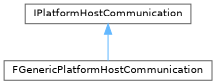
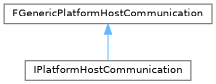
  digraph {
    rankdir=TB
    node [color=grey40 fillcolor=white fontname=Helvetica fontsize=10 shape=box style=filled]
    n1 [height=0.2 label=IPlatformHostCommunication width=0.4]
    n2 [height=0.2 label=FGenericPlatformHostCommunication width=0.4]
-   n1 -> n2 [color=steelblue1 dir=back fontname=Helvetica fontsize=10 labelfontname=Helvetica labelfontsize=10 style=solid]
+   n2 -> n1 [color=steelblue1 dir=back fontname=Helvetica fontsize=10 labelfontname=Helvetica labelfontsize=10 style=solid]
  }
